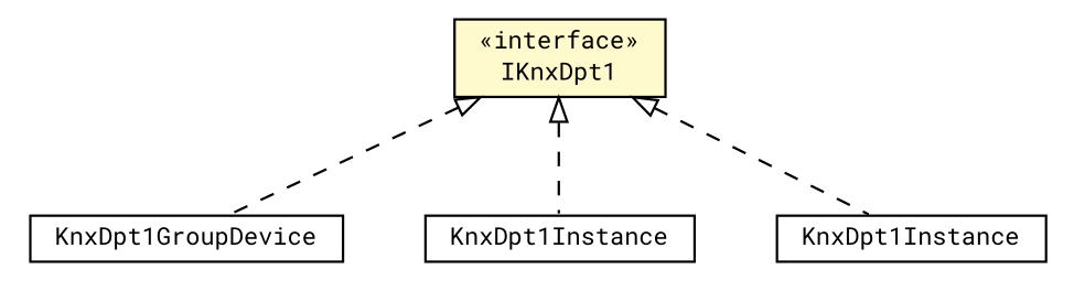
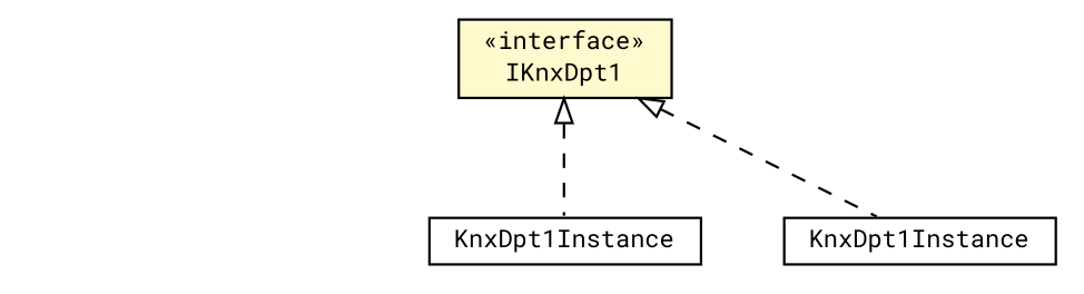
  digraph {
    nodesep=0.25
    ranksep=0.5
    fontname="Roboto Mono"
    node [fontcolor=black fontname="Roboto Mono" fontsize=10.0 shape=plaintext]
    edge [arrowtail=empty dir=back fontname="Roboto Mono" fontsize=10 headport=p labelfontname=Helvetica labelfontsize=10 style=dashed tailport=p]
-   n1 [label=<<table title="org.universAAL.lddi.knx.groupdevicemodel.KnxDpt1GroupDevice" border="0" cellborder="1" cellspacing="0" cellpadding="2" port="p" href="../groupdevicemodel/KnxDpt1GroupDevice.html"> 		<tr><td><table border="0" cellspacing="0" cellpadding="1"> <tr><td align="center" balign="center"> KnxDpt1GroupDevice </td></tr> 		</table></td></tr> 		</table>>]
    n2 [label=<<table title="org.universAAL.lddi.knx.groupdevicecategory.IKnxDpt1" border="0" cellborder="1" cellspacing="0" cellpadding="2" port="p" bgcolor="lemonChiffon" href="./IKnxDpt1.html"> 		<tr><td><table border="0" cellspacing="0" cellpadding="1"> <tr><td align="center" balign="center"> &#171;interface&#187; </td></tr> <tr><td align="center" balign="center"> IKnxDpt1 </td></tr> 		</table></td></tr> 		</table>>]
    n3 [label=<<table title="org.universAAL.lddi.knx.driver.KnxDpt1Instance" border="0" cellborder="1" cellspacing="0" cellpadding="2" port="p" href="../driver/KnxDpt1Instance.html"> 		<tr><td><table border="0" cellspacing="0" cellpadding="1"> <tr><td align="center" balign="center"> KnxDpt1Instance </td></tr> 		</table></td></tr> 		</table>>]
    n4 [label=<<table title="org.universAAL.lddi.knx.refinementdriver.dpt1.activityhub.KnxDpt1Instance" border="0" cellborder="1" cellspacing="0" cellpadding="2" port="p" href="../refinementdriver/dpt1/activityhub/KnxDpt1Instance.html"> 		<tr><td><table border="0" cellspacing="0" cellpadding="1"> <tr><td align="center" balign="center"> KnxDpt1Instance </td></tr> 		</table></td></tr> 		</table>>]
-   n2 -> n1
    n2 -> n3
    n2 -> n4
  }
